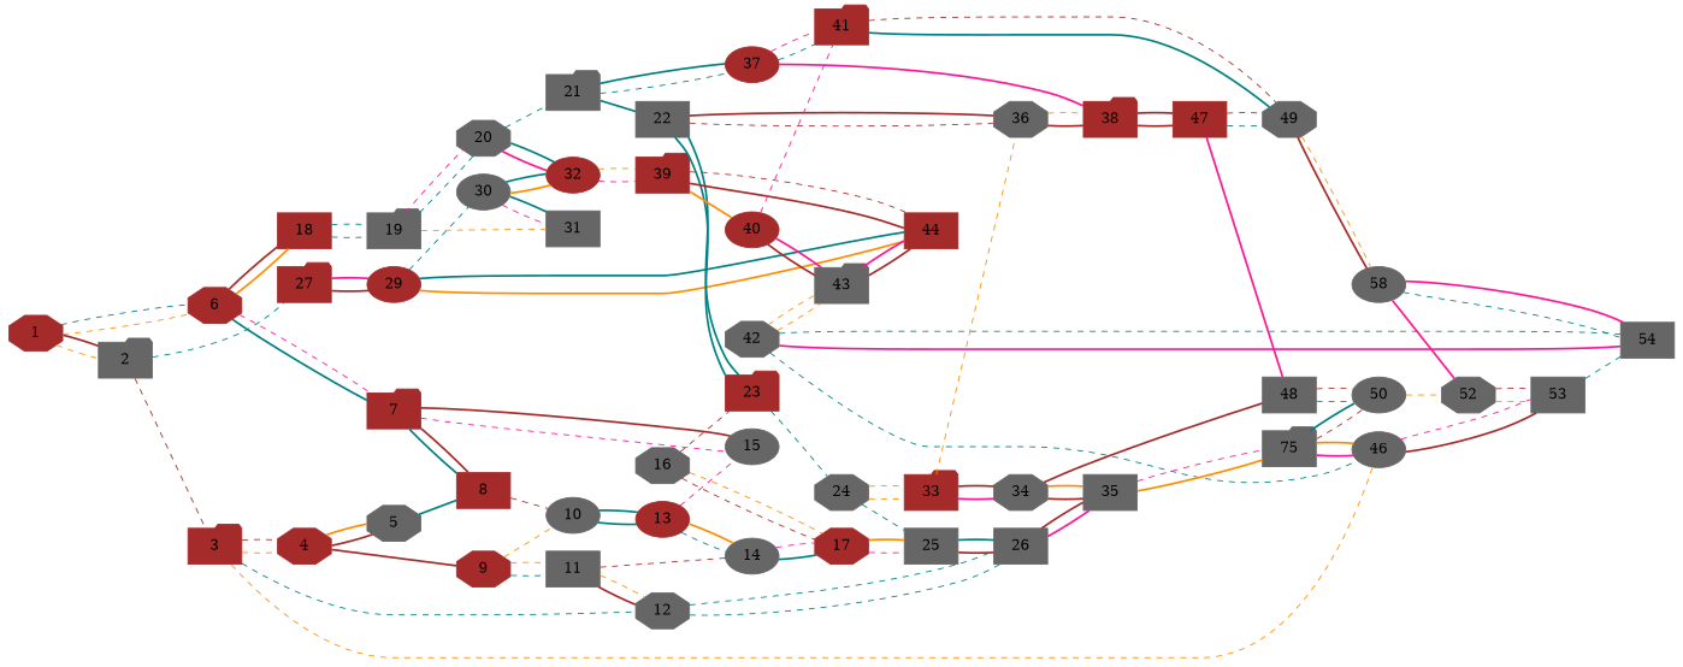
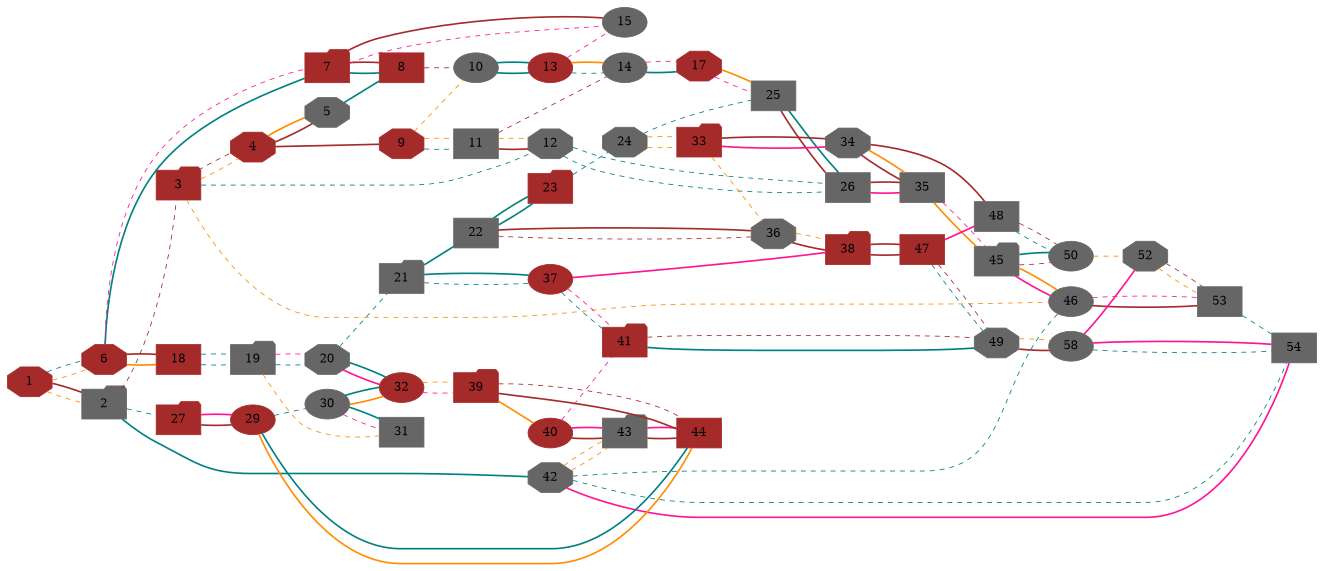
  graph {
    rankdir=LR
    node [color=gray40 shape=octagon style=filled]
    edge [color=teal style=dashed]
    1 [color=brown]
    2 [shape=folder]
    6 [color=brown]
    3 [color=brown shape=folder]
    27 [color=brown shape=folder]
    42
    7 [color=brown shape=folder]
    18 [color=brown shape=box]
    4 [color=brown]
    12
    46 [shape=ellipse]
    29 [color=brown shape=ellipse]
    43 [shape=folder]
    54 [shape=box]
    5
    9 [color=brown]
    26 [shape=box]
    53 [shape=box]
    8 [color=brown shape=box]
    10 [shape=ellipse]
    11 [shape=box]
    15 [shape=ellipse]
    19 [shape=folder]
    13 [color=brown shape=ellipse]
    14 [shape=ellipse]
    17 [color=brown]
    35 [shape=box]
    25 [shape=box]
-   16
    23 [color=brown shape=folder]
    24
    20
    31 [shape=box]
    21 [shape=folder]
    32 [color=brown shape=ellipse]
    22 [shape=box]
    37 [color=brown shape=ellipse]
    39 [color=brown shape=folder]
    36
    38 [color=brown shape=folder]
    41 [color=brown shape=folder]
    33 [color=brown shape=folder]
    34
-   45 [shape=folder label=75]
+   45 [shape=folder]
    30 [shape=ellipse]
    44 [color=brown shape=box]
    40 [color=brown shape=ellipse]
    48 [shape=box]
    50 [shape=ellipse]
    47 [color=brown shape=box]
    49
    n52 [label=58 shape=ellipse]
    52
    1 -- 2 [color=darkorange]
    1 -- 2 [color=brown style=bold]
    1 -- 6 [color=darkorange]
    1 -- 6
    2 -- 3 [color=brown]
    2 -- 27
+   2 -- 42 [style=bold]
    6 -- 7 [style=bold]
    6 -- 7 [color=deeppink]
    6 -- 18 [color=darkorange style=bold]
    6 -- 18 [color=brown style=bold]
    3 -- 4 [color=darkorange]
    3 -- 4 [color=brown]
    3 -- 12
    3 -- 46 [color=darkorange]
    27 -- 29 [color=brown style=bold]
    27 -- 29 [color=deeppink style=bold]
    42 -- 46
    42 -- 43 [color=darkorange]
    42 -- 43 [color=darkorange]
    42 -- 54 [color=deeppink style=bold]
    42 -- 54
    7 -- 8 [style=bold]
    7 -- 8 [color=brown style=bold]
    7 -- 15 [color=deeppink]
    7 -- 15 [color=brown style=bold]
    18 -- 19
    18 -- 19
    4 -- 5 [color=brown style=bold]
    4 -- 5 [color=darkorange style=bold]
    4 -- 9 [color=brown style=bold]
    12 -- 26
    12 -- 26
    46 -- 53 [color=brown style=bold]
    46 -- 53 [color=deeppink]
    29 -- 30
    29 -- 44 [color=darkorange style=bold]
    29 -- 44 [style=bold]
    43 -- 44 [color=brown style=bold]
    43 -- 44 [color=deeppink style=bold]
    5 -- 8 [style=bold]
    9 -- 10 [color=darkorange]
    9 -- 11
    9 -- 11 [color=darkorange]
    26 -- 35 [color=deeppink style=bold]
    26 -- 35 [color=brown style=bold]
    53 -- 54
    8 -- 10 [color=brown]
    10 -- 13 [style=bold]
    10 -- 13 [style=bold]
    11 -- 12 [color=brown style=bold]
    11 -- 12 [color=darkorange]
    11 -- 14 [color=brown]
    19 -- 20
    19 -- 20 [color=deeppink]
    19 -- 31 [color=darkorange]
    13 -- 15 [color=deeppink]
    13 -- 14
    13 -- 14 [color=darkorange style=bold]
    14 -- 17 [style=bold]
    14 -- 17 [color=deeppink]
    17 -- 25 [color=deeppink]
    17 -- 25 [color=darkorange style=bold]
    35 -- 45 [color=darkorange style=bold]
    35 -- 45 [color=deeppink]
    25 -- 26 [color=brown style=bold]
    25 -- 26 [style=bold]
-   16 -- 17 [color=brown]
-   16 -- 17 [color=darkorange]
-   16 -- 23 [color=brown]
    23 -- 24
    24 -- 25
    24 -- 33 [color=darkorange]
    24 -- 33 [color=darkorange]
    20 -- 21
    20 -- 32 [color=deeppink style=bold]
    20 -- 32 [style=bold]
    21 -- 22 [style=bold]
    21 -- 37
    21 -- 37 [style=bold]
    32 -- 39 [color=deeppink]
    32 -- 39 [color=darkorange]
    22 -- 23 [style=bold]
    22 -- 23 [style=bold]
    22 -- 36 [color=brown]
    22 -- 36 [color=brown style=bold]
    37 -- 38 [color=deeppink style=bold]
    37 -- 41
    37 -- 41 [color=deeppink]
    39 -- 44 [color=brown style=bold]
    39 -- 44 [color=brown]
    39 -- 40 [color=darkorange style=bold]
    36 -- 38 [color=brown style=bold]
    36 -- 38 [color=darkorange]
    38 -- 47 [color=brown style=bold]
    38 -- 47 [color=brown style=bold]
    41 -- 49 [style=bold]
    41 -- 49 [color=brown]
    33 -- 36 [color=darkorange]
    33 -- 34 [color=deeppink style=bold]
    33 -- 34 [color=brown style=bold]
    34 -- 35 [color=brown style=bold]
    34 -- 35 [color=darkorange style=bold]
    34 -- 48 [color=brown style=bold]
    45 -- 46 [color=deeppink style=bold]
    45 -- 46 [color=darkorange style=bold]
    45 -- 50 [color=brown]
    45 -- 50 [style=bold]
    30 -- 31 [color=deeppink]
    30 -- 31 [style=bold]
    30 -- 32 [color=darkorange style=bold]
    30 -- 32 [style=bold]
    40 -- 43 [color=brown style=bold]
    40 -- 43 [color=deeppink style=bold]
    40 -- 41 [color=deeppink]
    48 -- 50
    48 -- 50 [color=brown]
    50 -- 52 [color=darkorange]
    47 -- 48 [color=deeppink style=bold]
    47 -- 49
    47 -- 49 [color=brown]
    49 -- n52 [color=brown style=bold]
    49 -- n52 [color=darkorange]
    n52 -- 54
    n52 -- 54 [color=deeppink style=bold]
    n52 -- 52 [color=deeppink style=bold]
    52 -- 53 [color=darkorange]
    52 -- 53 [color=brown]
  }
